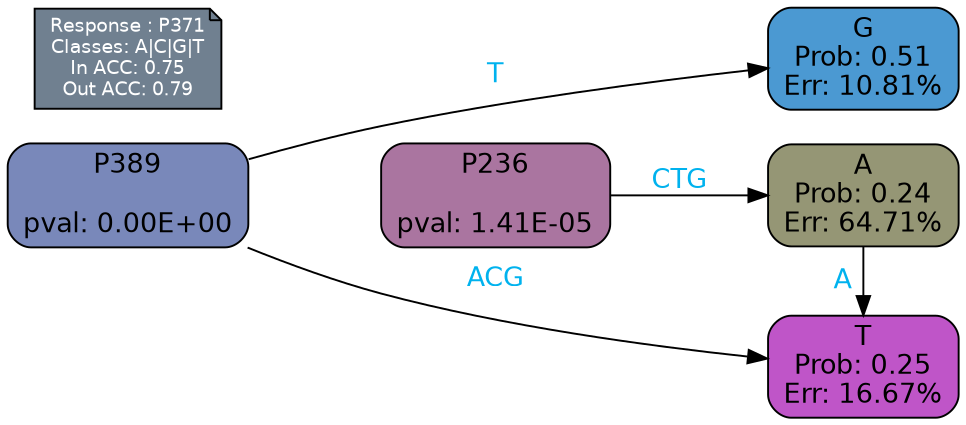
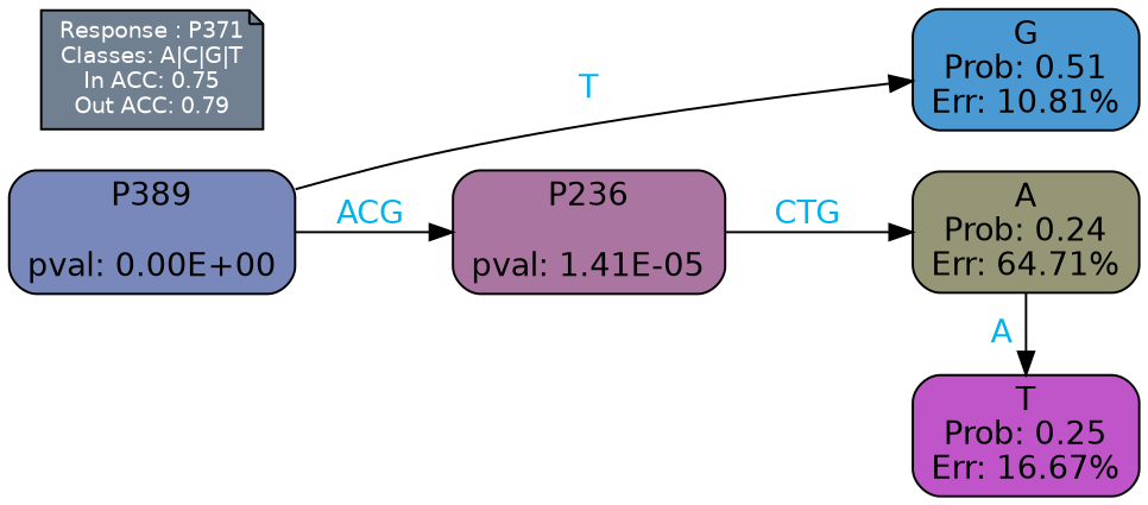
  digraph {
    rankdir=LR
    ranksep=equally
    splines=polylines
    node [color=black fontname=helvetica shape=box style="filled, rounded"]
    edge [fontcolor=deepskyblue2 fontname=helvetica]
    n1 [fillcolor="#bf55c8" label="T\nProb: 0.25\nErr: 16.67%"]
    n2 [fillcolor="#959675" label="A\nProb: 0.24\nErr: 64.71%"]
    n3 [fillcolor="#4b99d2" label="G\nProb: 0.51\nErr: 10.81%"]
    n4 [align=left fillcolor=slategray fontcolor=white fontsize=10 label="Response : P371\nClasses: A|C|G|T\nIn ACC: 0.75\nOut ACC: 0.79\n" shape=note style=filled]
    n5 [fillcolor="#7988ba" label="P389\n\npval: 0.00E+00"]
    n6 [fillcolor="#aa75a0" label="P236\n\npval: 1.41E-05"]
    subgraph sub_1 {
      rank=same
      n1
      n2
      n3
    }
    subgraph sub_2 {
      rank=same
      n4
      n5
    }
    n2 -> n1 [label=A]
    n5 -> n3 [label=T]
-   n5 -> n1 [label=ACG]
+   n5 -> n6 [label=ACG]
    n6 -> n2 [label=CTG]
  }
